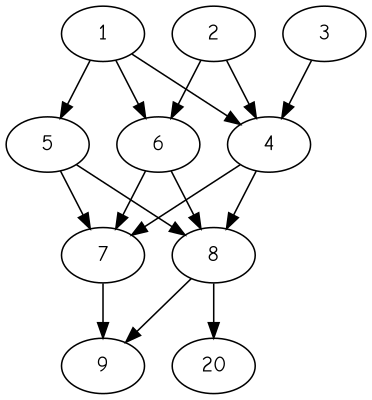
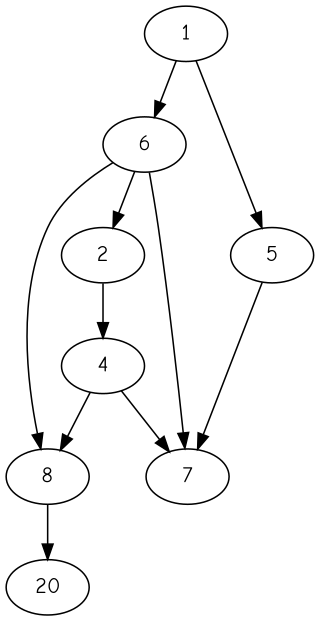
  digraph {
    fontname="Comic Neue"
    node [fontname="Comic Neue"]
    edge [fontname="Comic Neue"]
    1 [alpha=0.11 expect_size=44726272]
    4 [alpha=0.04 expect_size=14887936]
    5 [alpha=0.02 expect_size=43596800]
    6 [alpha=0.17 expect_size=29151232]
    7 [alpha=0.18 expect_size=41038848]
    8 [alpha=0.09 expect_size=39130112]
-   9 [alpha=0.16 expect_size=15675392]
    n8 [alpha=0.00 expect_size=39483392 label=20]
    2 [alpha=0.10 expect_size=27430912]
-   3 [alpha=0.06 expect_size=46252032]
-   1 -> 4
    1 -> 5
    1 -> 6
    4 -> 7
    4 -> 8
    5 -> 7
-   5 -> 8
    6 -> 7
    6 -> 8
-   7 -> 9
-   8 -> 9
    8 -> n8
    2 -> 4
-   2 -> 6
-   3 -> 4
+   6 -> 2
  }
